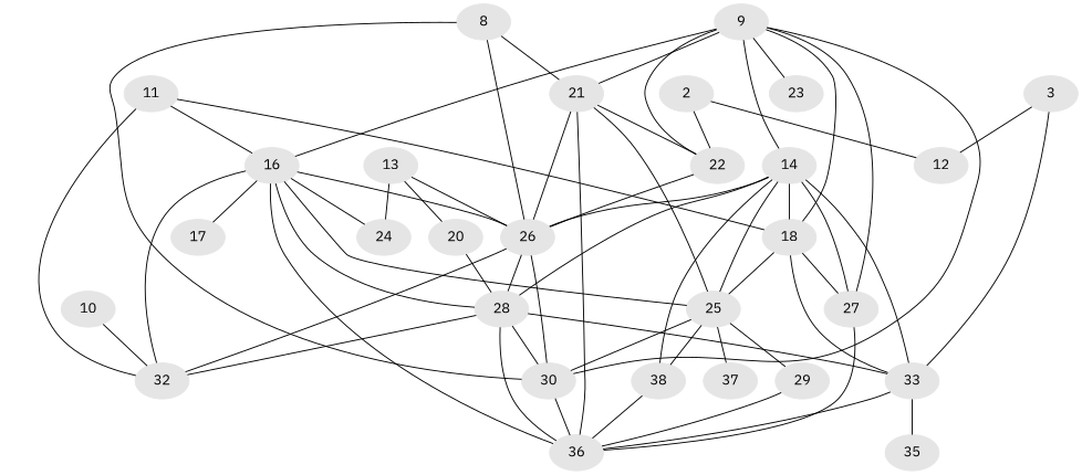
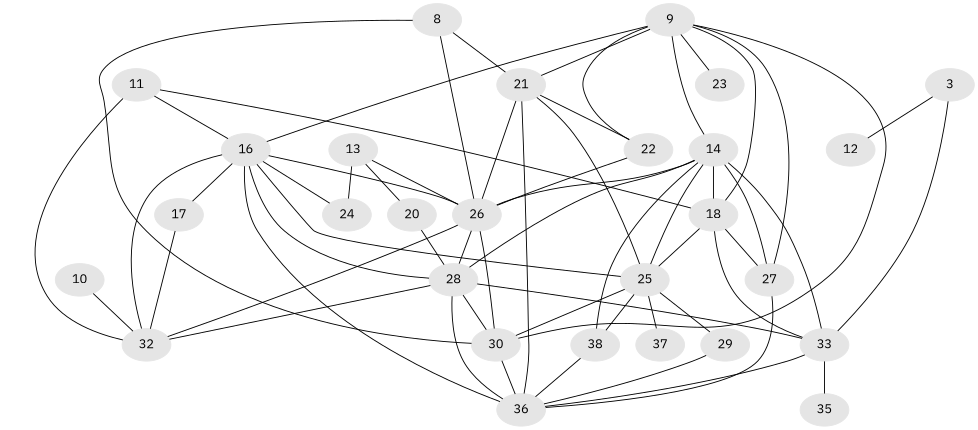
  graph {
    fontname="IBM Plex Sans"
    node [color=gray90 fontname="IBM Plex Sans" style=filled]
    edge [fontname="IBM Plex Sans" weight=1.0]
-   2
    12
    22
    26
    3
    33
    36
    35
    8
    21
    30
    25
    32
    28
    29
    9
    14
    16
    18
    23
    27
    n22 [label=38]
    24
    17
    10
    11
    13
    20
    37
-   2 -- 12
-   2 -- 22
    22 -- 26
    26 -- 30
    26 -- 32 [weight=2.0]
    26 -- 28
    3 -- 12
    3 -- 33
    33 -- 36
    33 -- 35
    8 -- 26
    8 -- 21
    8 -- 30
    21 -- 22
    21 -- 26
    21 -- 36
    21 -- 25 [weight=2.0]
    30 -- 36 [weight=3.0]
    25 -- 30
    25 -- 29
    25 -- n22
    25 -- 37
    28 -- 33 [weight=3.0]
    28 -- 36
    28 -- 30
    28 -- 32 [weight=2.0]
    29 -- 36
    9 -- 22
    9 -- 21 [weight=2.0]
    9 -- 30
    9 -- 14
    9 -- 16
    9 -- 18
    9 -- 23
    9 -- 27
    14 -- 26
    14 -- 33
    14 -- 25
    14 -- 28 [weight=2.0]
    14 -- 18 [weight=3.0]
    14 -- 27
    14 -- n22
    16 -- 26
    16 -- 36
    16 -- 25 [weight=2.0]
    16 -- 32 [weight=2.0]
    16 -- 28
    16 -- 24
    16 -- 17 [weight=2.0]
    18 -- 33 [weight=2.0]
    18 -- 25 [weight=2.0]
    18 -- 27
    27 -- 36
    n22 -- 36
+   17 -- 32
    10 -- 32
    11 -- 32 [weight=2.0]
    11 -- 16
    11 -- 18
    13 -- 26
    13 -- 24
    13 -- 20
    20 -- 28
  }
